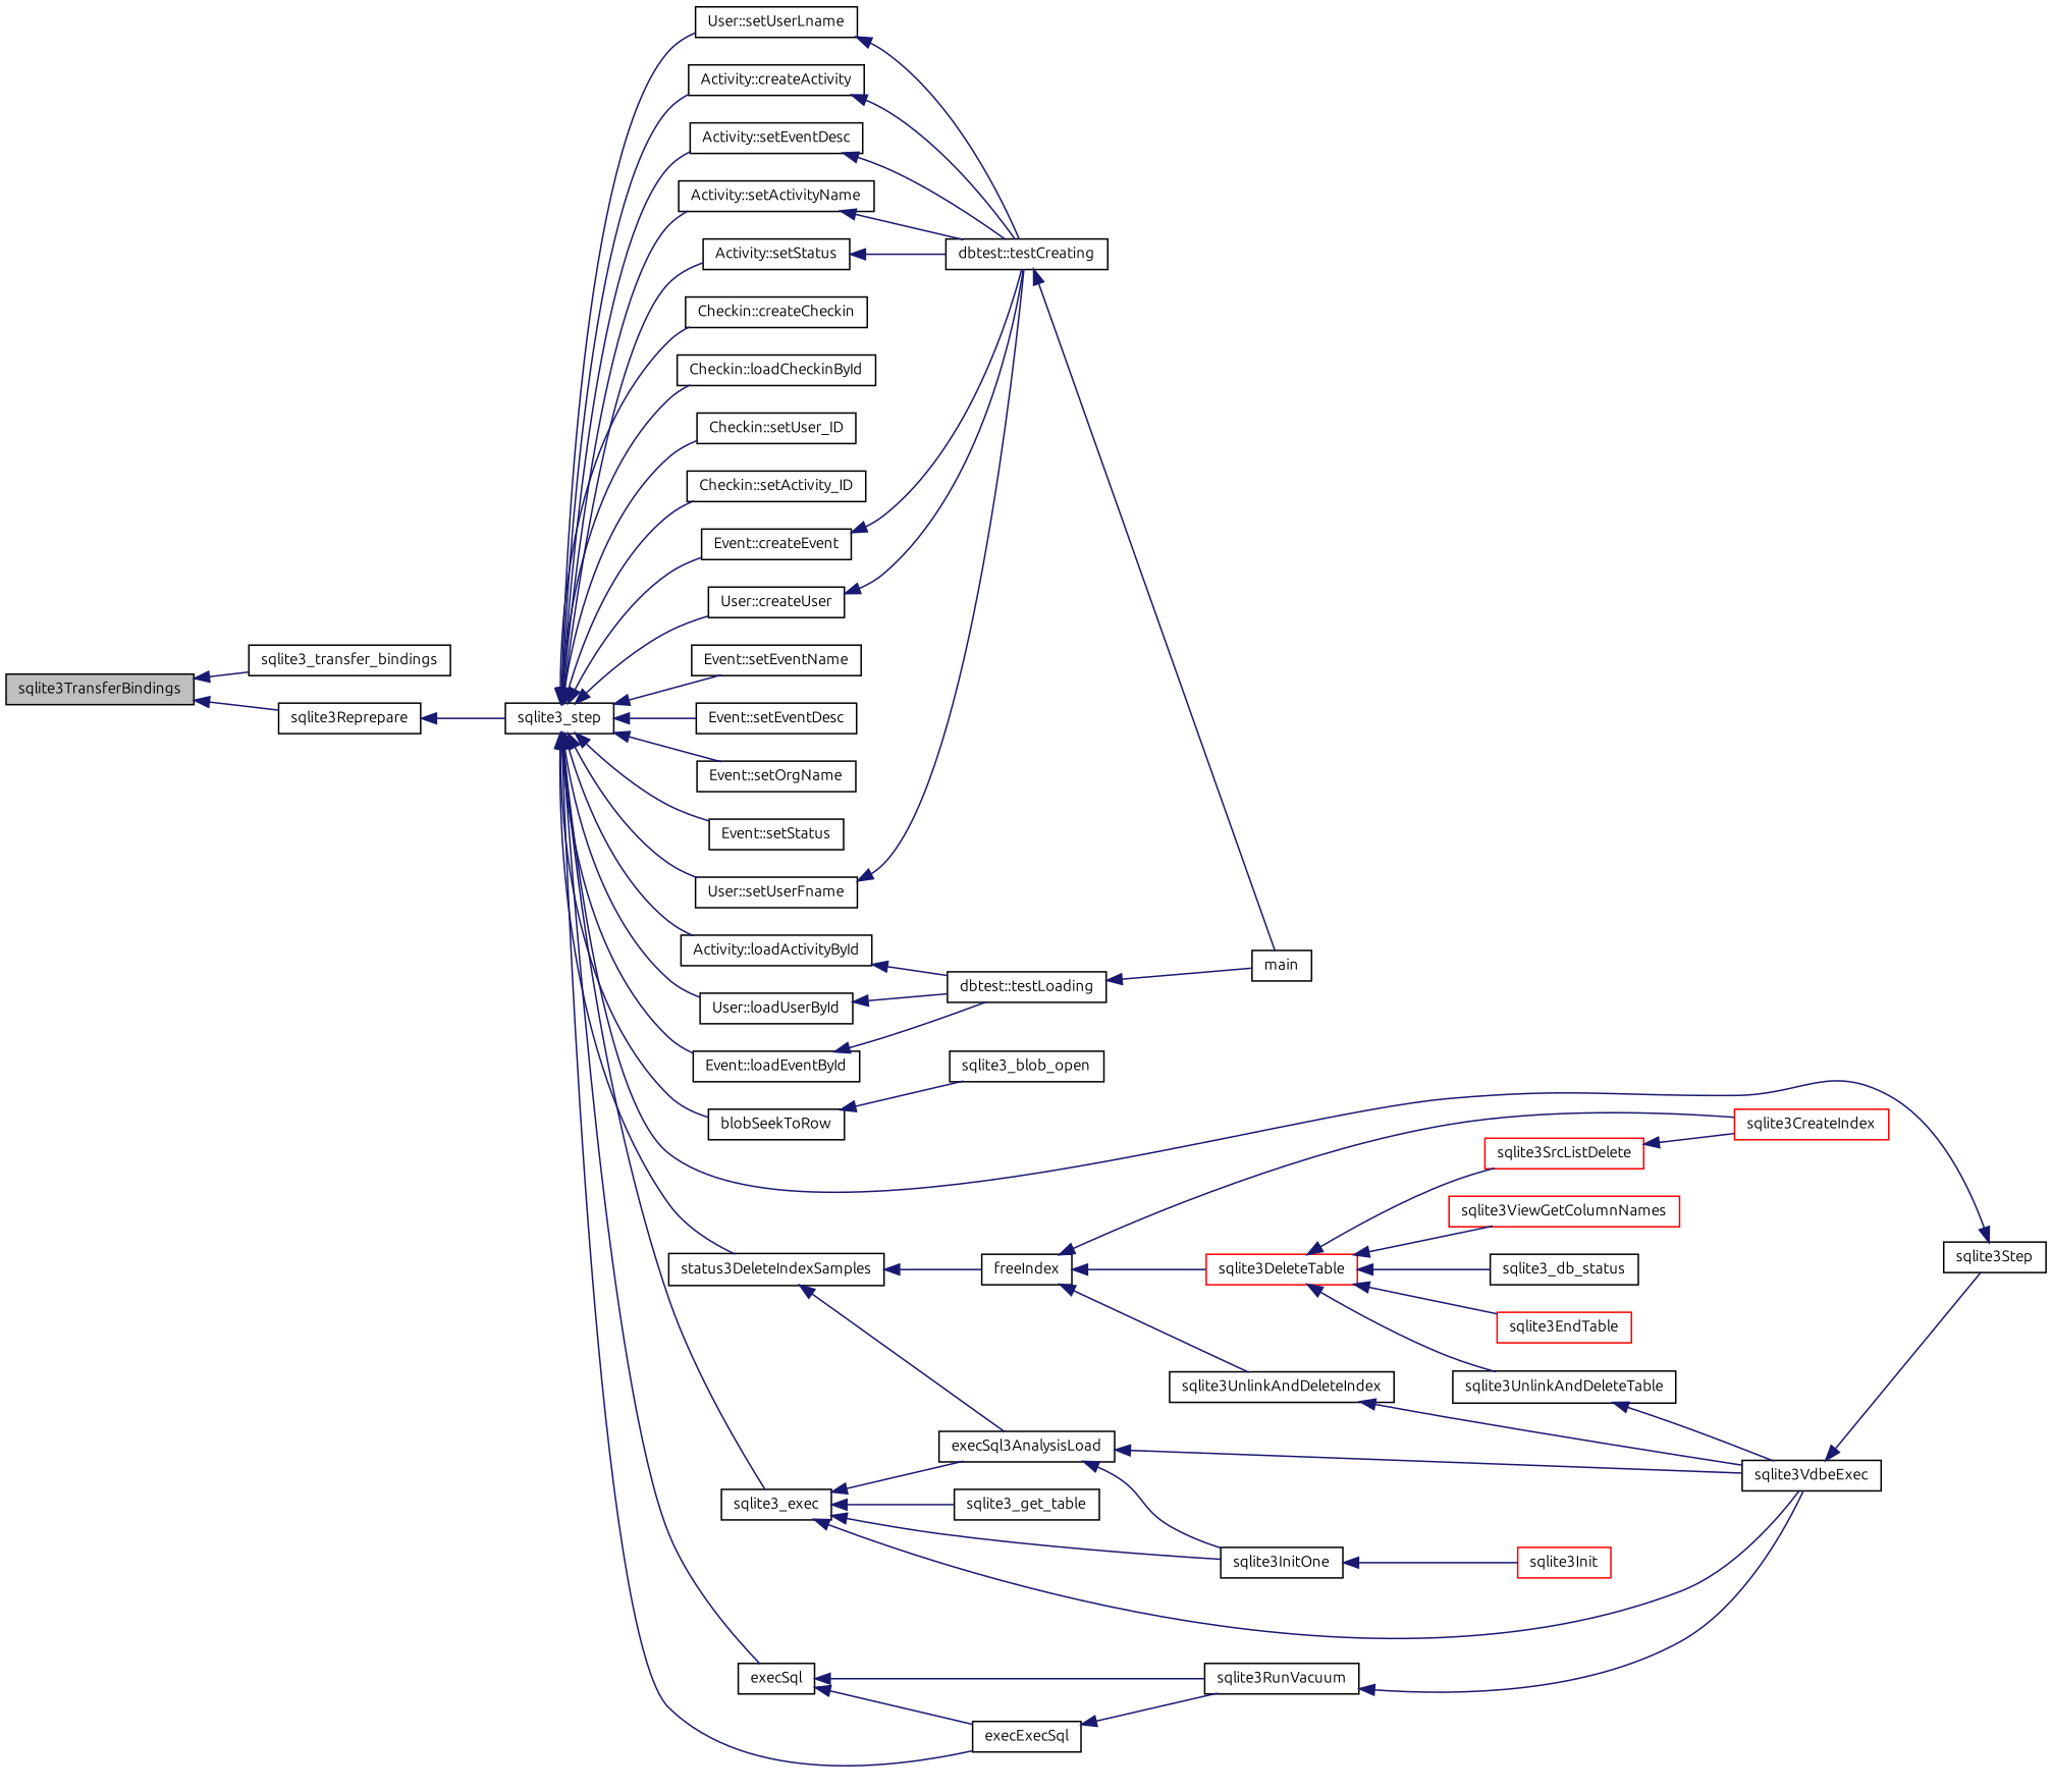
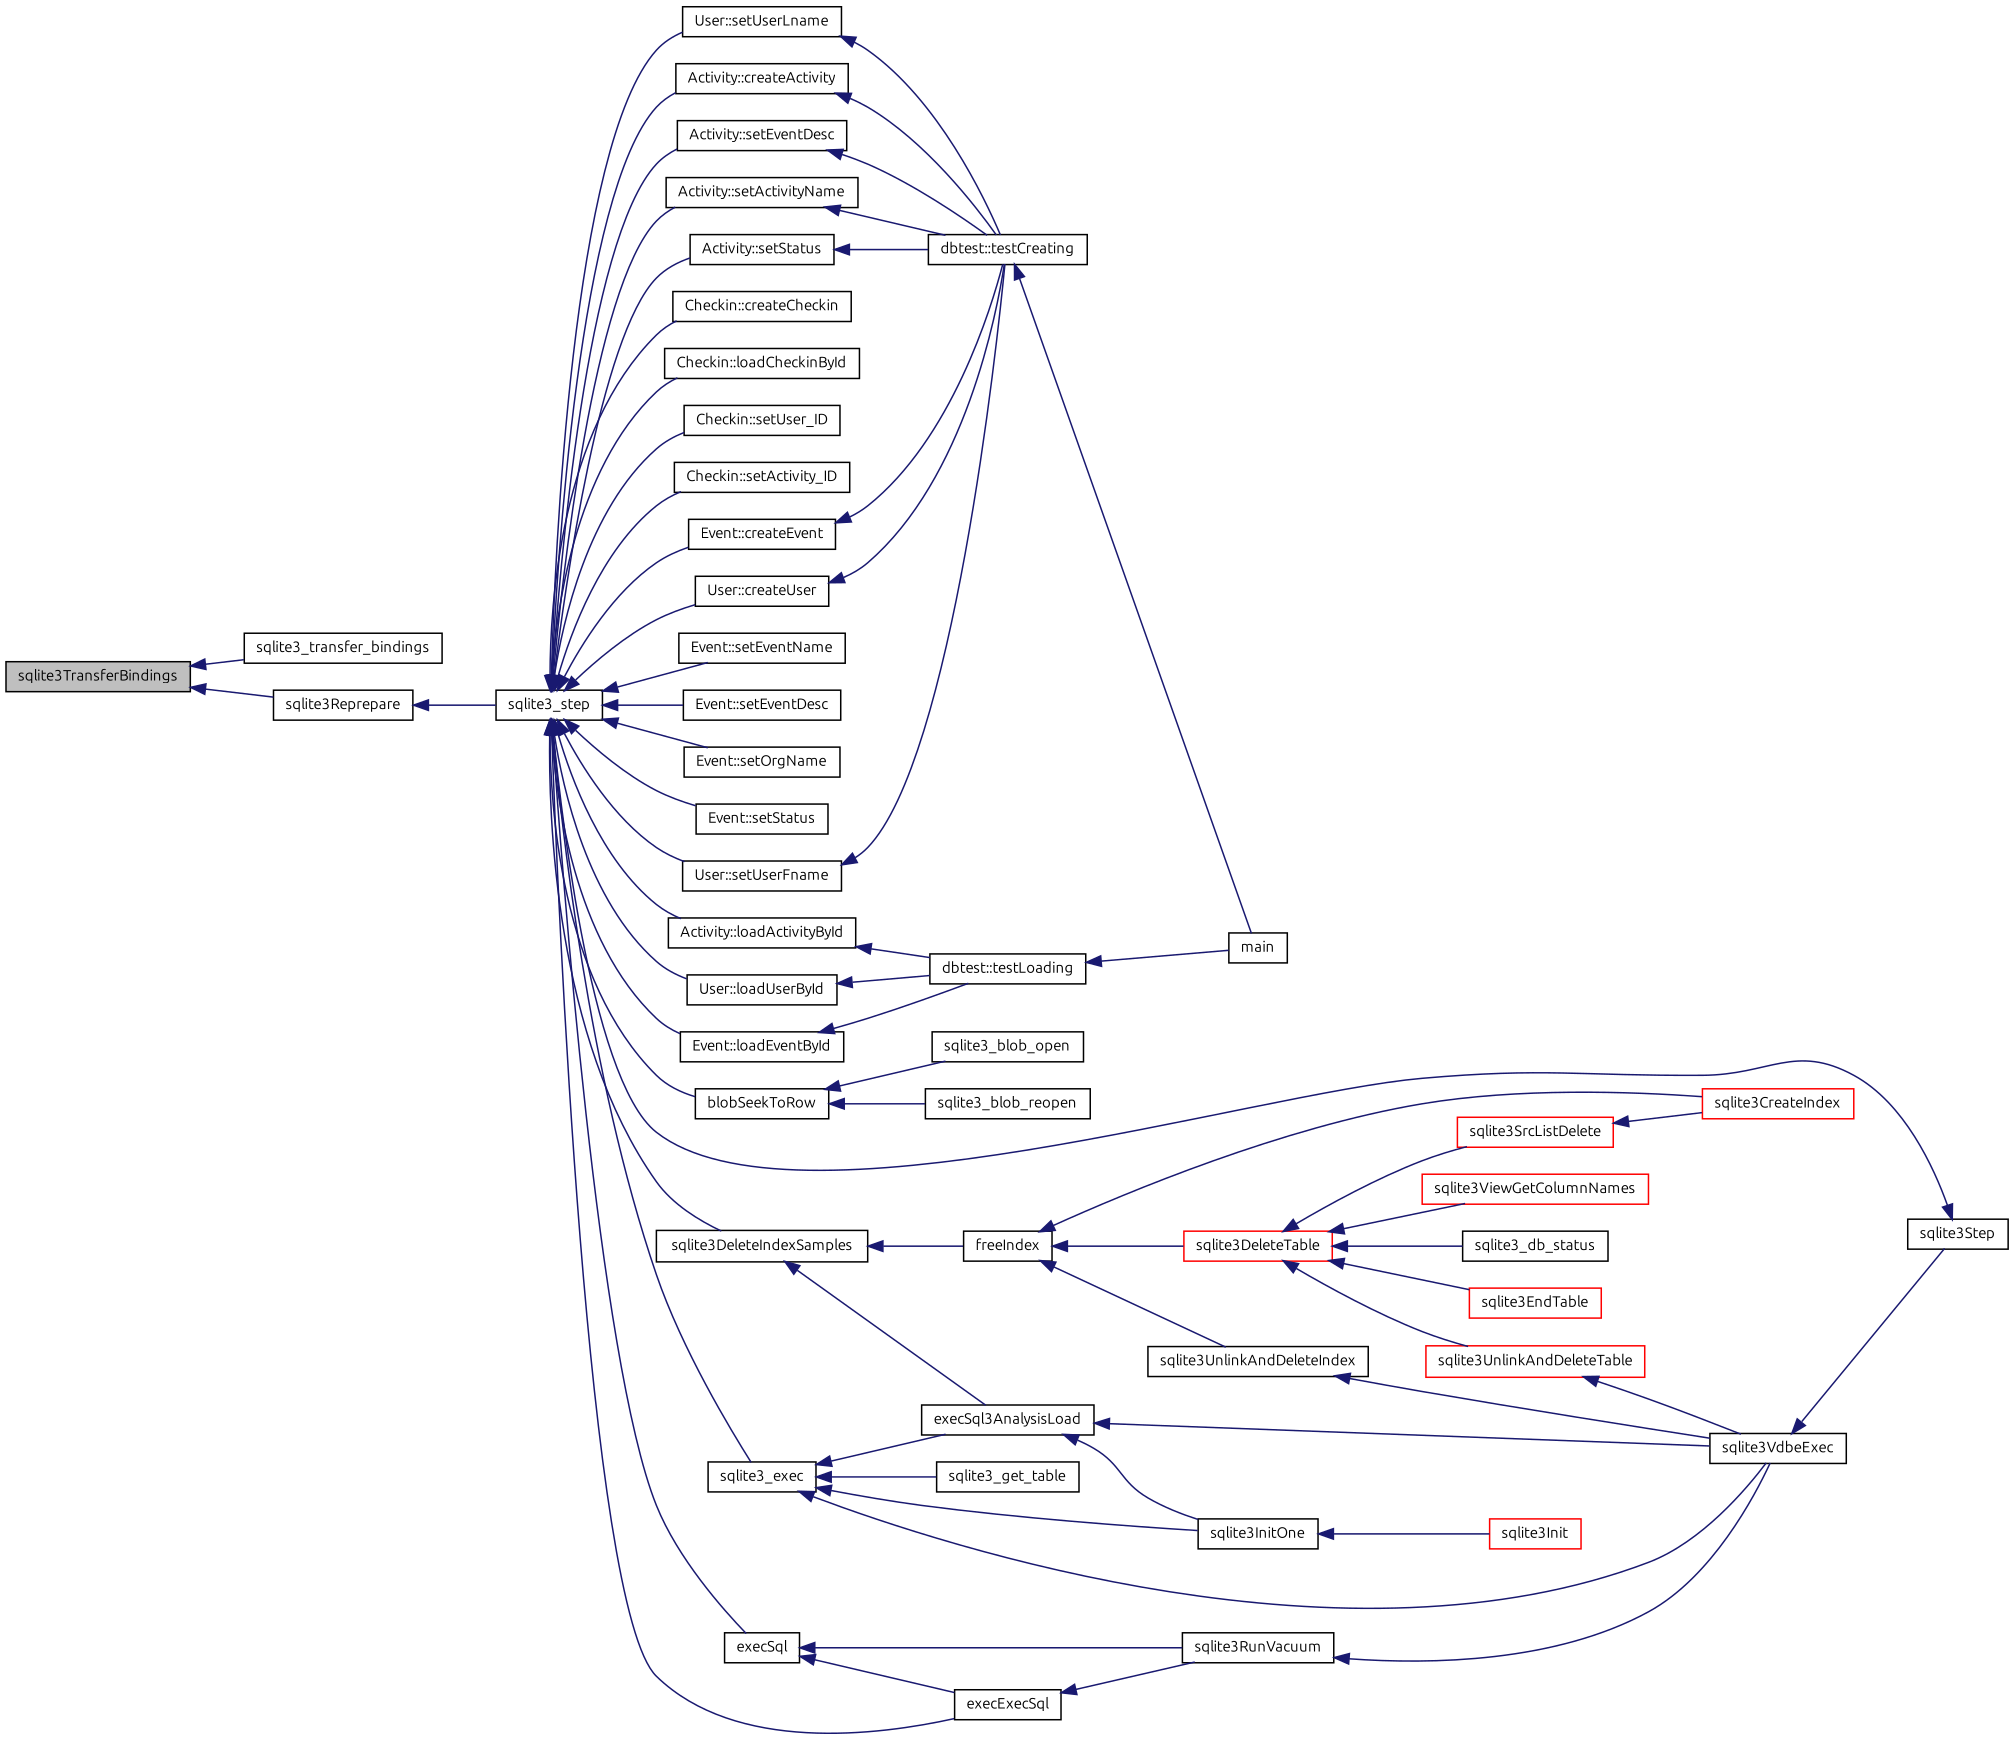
  digraph {
    fontname=Ubuntu
    rankdir=LR
    node [color=black fillcolor=white fontname=Ubuntu fontsize=10 shape=record style=filled]
    edge [color=midnightblue dir=back fontname=Ubuntu fontsize=10 labelfontname=FreeSans labelfontsize=10 style=solid]
    n1 [fillcolor=grey75 fontcolor=black height=0.2 label=sqlite3TransferBindings width=0.4]
    n2 [height=0.2 label=sqlite3_transfer_bindings width=0.4]
    n3 [height=0.2 label=sqlite3Reprepare width=0.4]
    n4 [height=0.2 label=sqlite3_step width=0.4]
    n5 [height=0.2 label="Activity::createActivity" width=0.4]
    n6 [height=0.2 label="Activity::loadActivityById" width=0.4]
    n7 [height=0.2 label="Activity::setEventDesc" width=0.4]
    n8 [height=0.2 label="Activity::setActivityName" width=0.4]
    n9 [height=0.2 label="Activity::setStatus" width=0.4]
    n10 [height=0.2 label="Checkin::createCheckin" width=0.4]
    n11 [height=0.2 label="Checkin::loadCheckinById" width=0.4]
    n12 [height=0.2 label="Checkin::setUser_ID" width=0.4]
    n13 [height=0.2 label="Checkin::setActivity_ID" width=0.4]
    n14 [height=0.2 label="Event::createEvent" width=0.4]
    n15 [height=0.2 label="Event::loadEventById" width=0.4]
    n16 [height=0.2 label="Event::setEventName" width=0.4]
    n17 [height=0.2 label="Event::setEventDesc" width=0.4]
    n18 [height=0.2 label="Event::setOrgName" width=0.4]
    n19 [height=0.2 label="Event::setStatus" width=0.4]
    n20 [height=0.2 label=blobSeekToRow width=0.4]
-   n21 [height=0.2 label=status3DeleteIndexSamples width=0.4]
+   n21 [height=0.2 label=sqlite3DeleteIndexSamples width=0.4]
    n22 [height=0.2 label=sqlite3_exec width=0.4]
    n23 [height=0.2 label=execSql width=0.4]
    n24 [height=0.2 label=execExecSql width=0.4]
    n25 [height=0.2 label="User::createUser" width=0.4]
    n26 [height=0.2 label="User::loadUserById" width=0.4]
    n27 [height=0.2 label="User::setUserFname" width=0.4]
    n28 [height=0.2 label="User::setUserLname" width=0.4]
    n29 [height=0.2 label="dbtest::testCreating" width=0.4]
    n30 [height=0.2 label="dbtest::testLoading" width=0.4]
    n31 [height=0.2 label=sqlite3_blob_open width=0.4]
+   n32 [height=0.2 label=sqlite3_blob_reopen width=0.4]
    n33 [height=0.2 label=execSql3AnalysisLoad width=0.4]
    n34 [height=0.2 label=freeIndex width=0.4]
    n35 [height=0.2 label=sqlite3VdbeExec width=0.4]
    n36 [height=0.2 label=sqlite3InitOne width=0.4]
    n37 [height=0.2 label=sqlite3_get_table width=0.4]
    n38 [height=0.2 label=sqlite3RunVacuum width=0.4]
    n39 [height=0.2 label=main width=0.4]
    n40 [height=0.2 label=sqlite3UnlinkAndDeleteIndex width=0.4]
    n41 [color=red height=0.2 label=sqlite3DeleteTable width=0.4]
    n42 [color=red height=0.2 label=sqlite3CreateIndex width=0.4]
    n43 [height=0.2 label=sqlite3Step width=0.4]
    n44 [color=red height=0.2 label=sqlite3Init width=0.4]
    n45 [height=0.2 label=sqlite3_db_status width=0.4]
-   n46 [height=0.2 label=sqlite3UnlinkAndDeleteTable width=0.4]
+   n46 [color=red height=0.2 label=sqlite3UnlinkAndDeleteTable width=0.4]
    n47 [color=red height=0.2 label=sqlite3EndTable width=0.4]
    n48 [color=red height=0.2 label=sqlite3ViewGetColumnNames width=0.4]
    n49 [color=red height=0.2 label=sqlite3SrcListDelete width=0.4]
    n1 -> n2
    n1 -> n3
    n3 -> n4
    n4 -> n5
    n4 -> n6
    n4 -> n7
    n4 -> n8
    n4 -> n9
    n4 -> n10
    n4 -> n11
    n4 -> n12
    n4 -> n13
    n4 -> n14
    n4 -> n15
    n4 -> n16
    n4 -> n17
    n4 -> n18
    n4 -> n19
    n4 -> n20
    n4 -> n21
    n4 -> n22
    n4 -> n23
    n4 -> n24
    n4 -> n25
    n4 -> n26
    n4 -> n27
    n4 -> n28
    n5 -> n29
    n6 -> n30
    n7 -> n29
    n8 -> n29
    n9 -> n29
    n14 -> n29
    n15 -> n30
    n20 -> n31
+   n20 -> n32
    n21 -> n33
    n21 -> n34
    n22 -> n33
    n22 -> n35
    n22 -> n36
    n22 -> n37
    n23 -> n24
    n23 -> n38
    n24 -> n38
    n25 -> n29
    n26 -> n30
    n27 -> n29
    n28 -> n29
    n29 -> n39
    n30 -> n39
    n33 -> n35
    n33 -> n36
    n34 -> n40
    n34 -> n41
    n34 -> n42
    n35 -> n43
    n36 -> n44
    n38 -> n35
    n40 -> n35
    n41 -> n45
    n41 -> n46
    n41 -> n47
    n41 -> n48
    n41 -> n49
    n43 -> n4
    n46 -> n35
    n49 -> n42
  }
